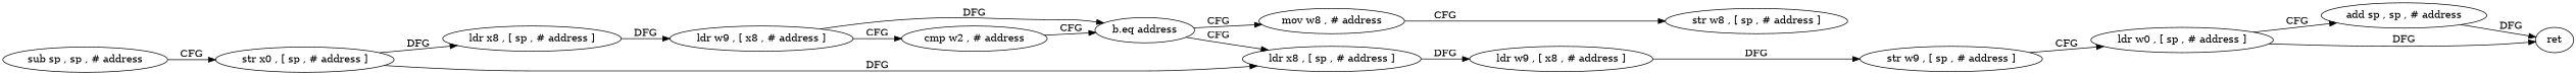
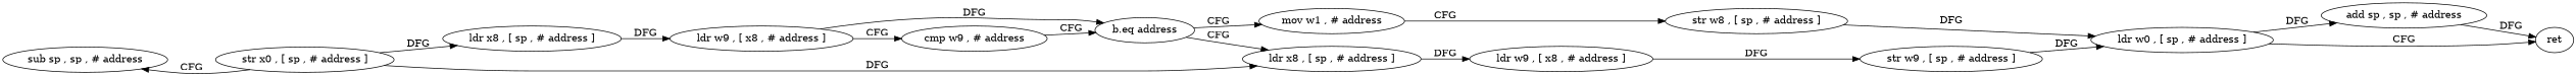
  digraph {
    rankdir=LR
    n1 [label="sub sp , sp , # address"]
    n2 [label="str x0 , [ sp , # address ]"]
    n3 [label="ldr x8 , [ sp , # address ]"]
    n4 [label="ldr x8 , [ sp , # address ]"]
    n5 [label="ldr w9 , [ x8 , # address ]"]
    n6 [label="ldr w9 , [ x8 , # address ]"]
-   n7 [label="cmp w2 , # address"]
+   n7 [label="cmp w9 , # address"]
    n8 [label="b.eq address"]
-   n9 [label="mov w8 , # address"]
+   n9 [label="mov w1 , # address"]
    n10 [label="str w8 , [ sp , # address ]"]
    n11 [label="str w9 , [ sp , # address ]"]
    n12 [label="ldr w0 , [ sp , # address ]"]
    n13 [label="add sp , sp , # address"]
    n14 [label=ret]
-   n1 -> n2 [label=CFG]
+   n2 -> n1 [label=CFG]
    n2 -> n3 [label=DFG]
    n2 -> n4 [label=DFG]
    n3 -> n5 [label=DFG]
    n4 -> n6 [label=DFG]
    n5 -> n7 [label=CFG]
    n5 -> n8 [label=DFG]
    n6 -> n11 [label=DFG]
    n7 -> n8 [label=CFG]
    n8 -> n4 [label=CFG]
    n8 -> n9 [label=CFG]
    n9 -> n10 [label=CFG]
-   n11 -> n12 [label=CFG]
-   n12 -> n13 [label=CFG]
-   n12 -> n14 [label=DFG]
+   n10 -> n12 [label=DFG]
+   n11 -> n12 [label=DFG]
+   n12 -> n13 [label=DFG]
+   n12 -> n14 [label=CFG]
    n13 -> n14 [label=DFG]
  }
